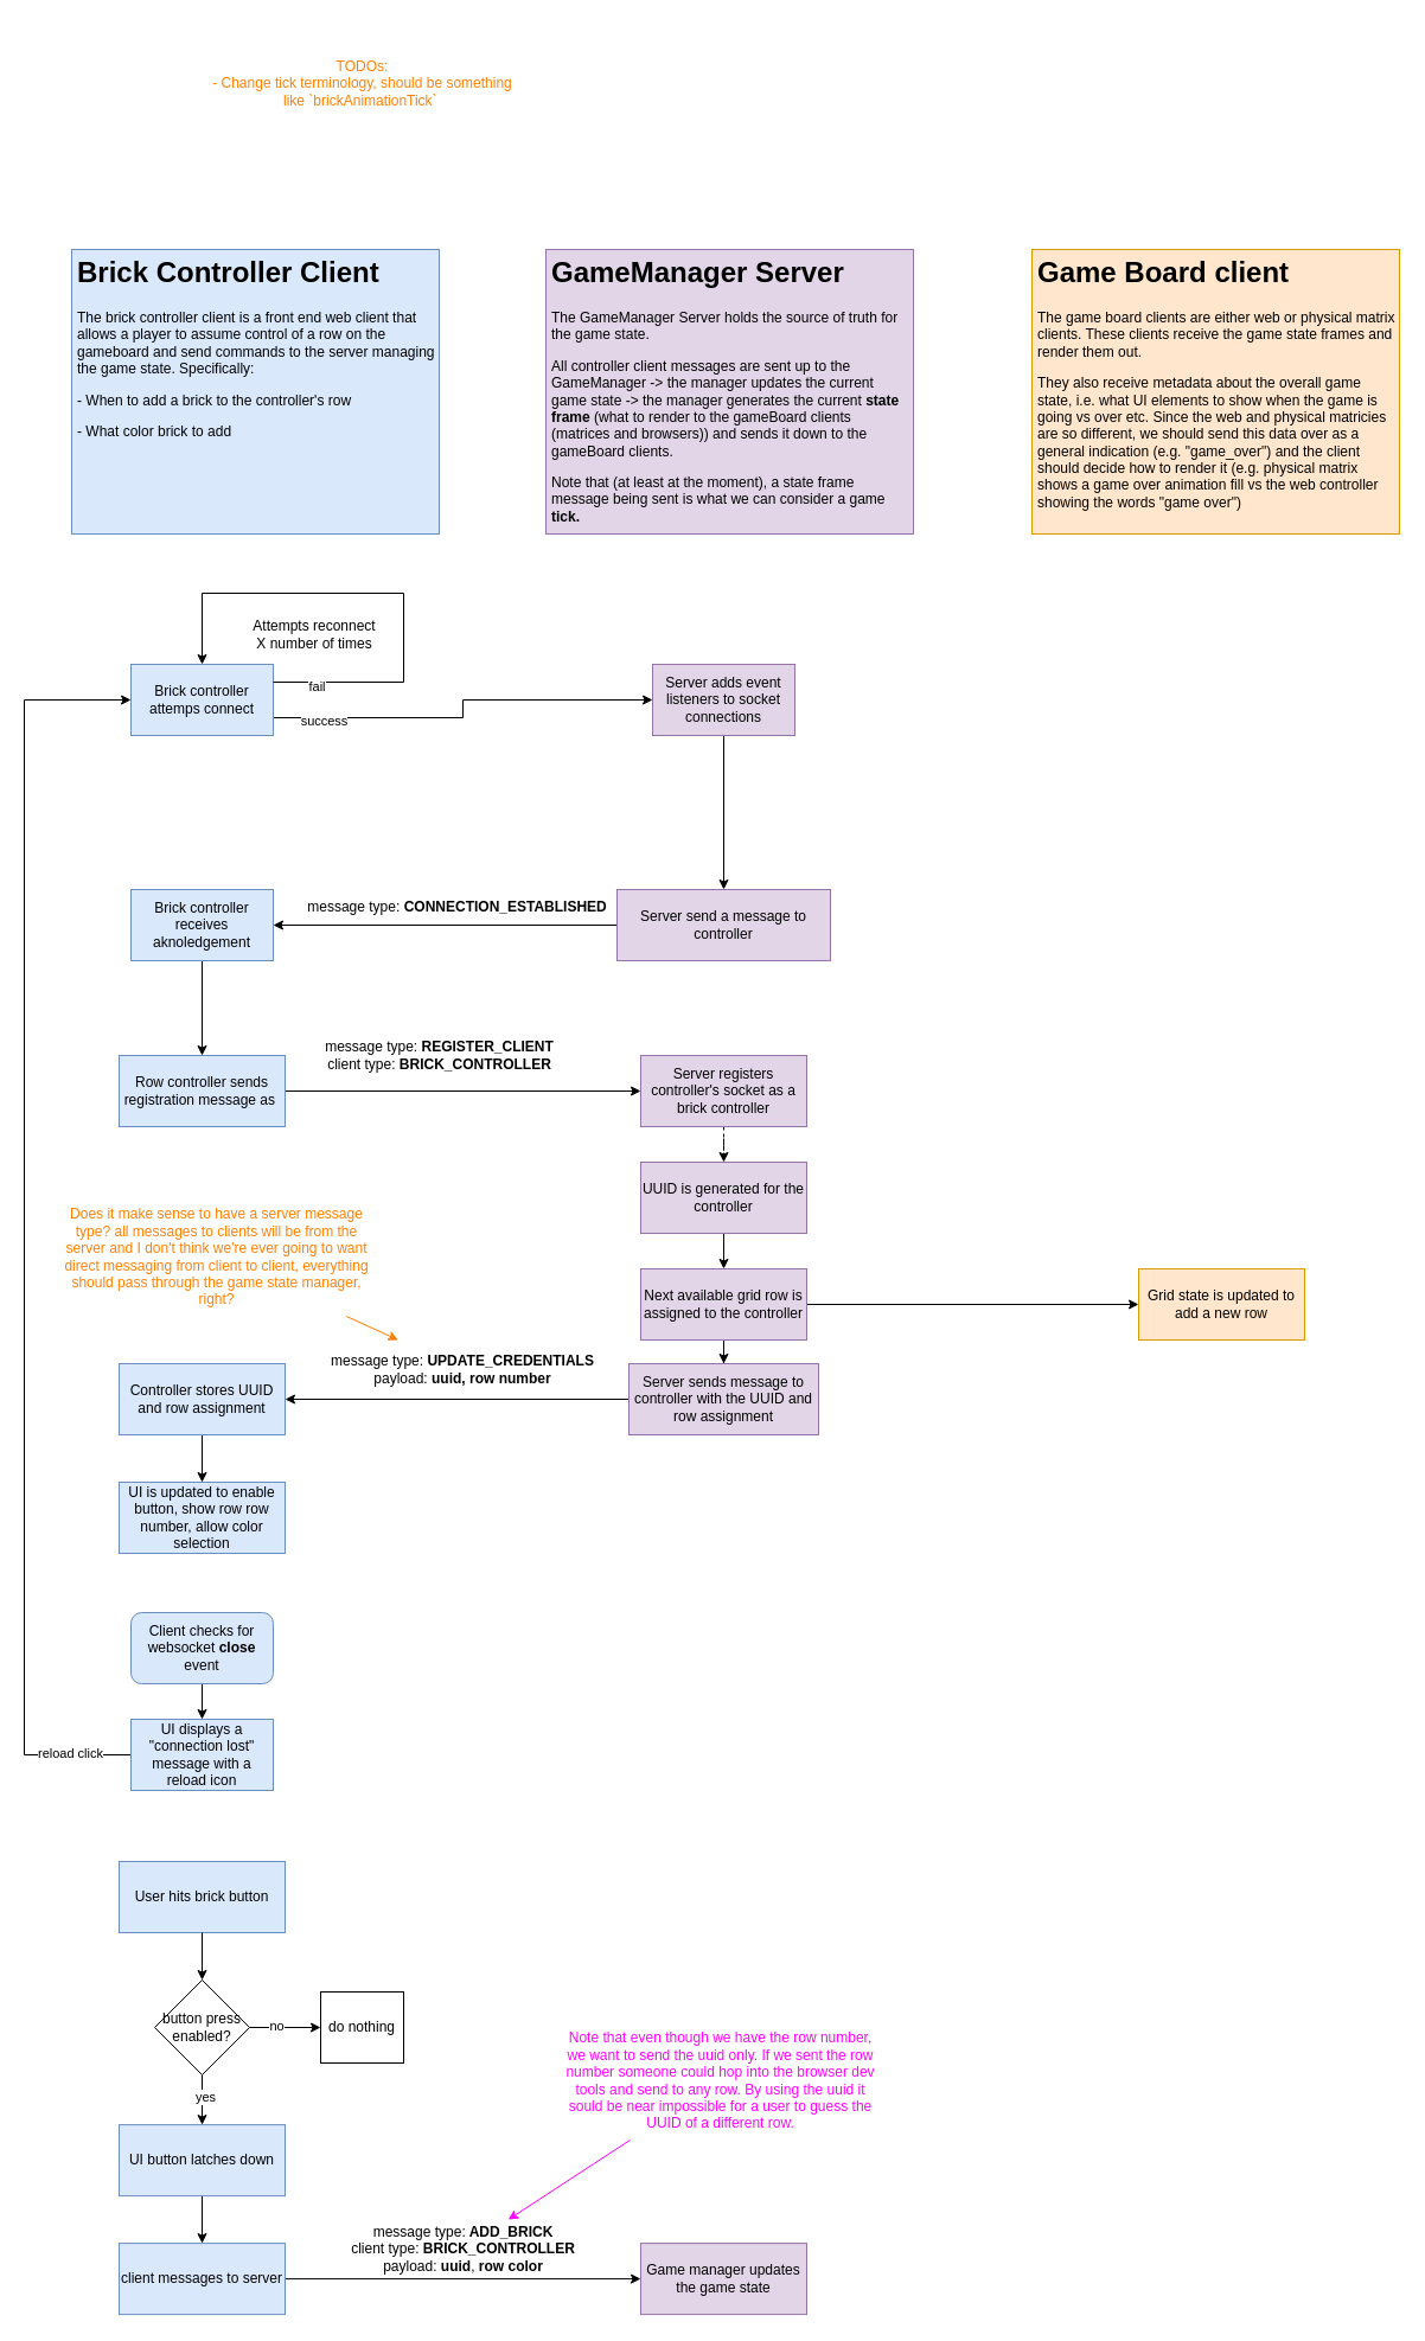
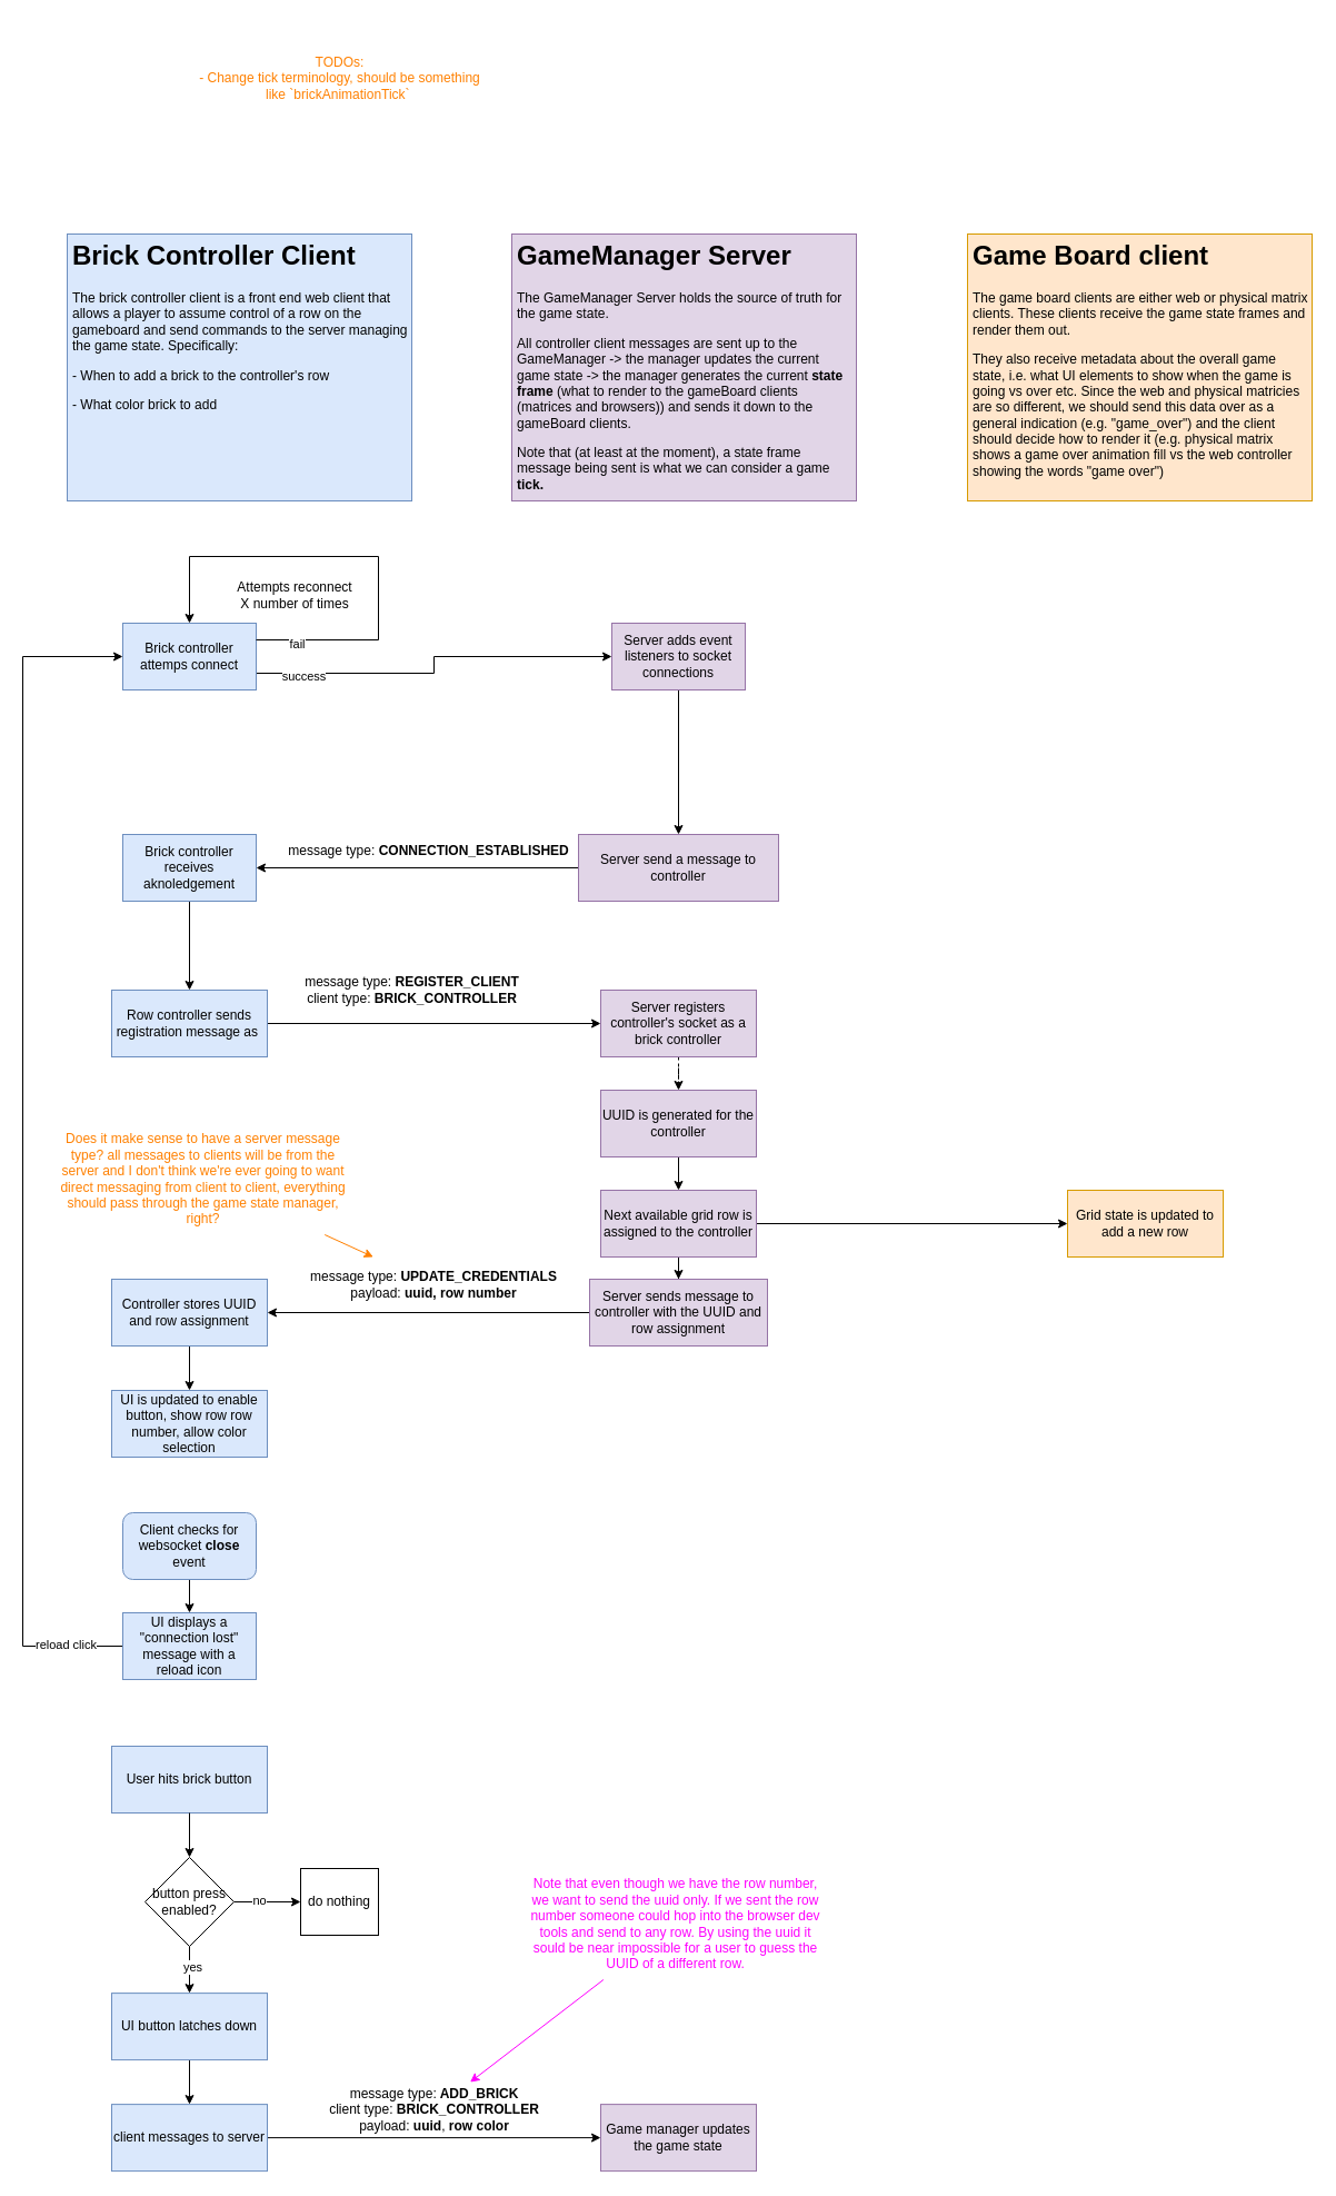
  <mxCell id="0" />
  <mxCell id="1" parent="0" />
  <mxCell id="2" value="" style="edgeStyle=orthogonalEdgeStyle;rounded=0;orthogonalLoop=1;jettySize=auto;html=1;exitX=1;exitY=0.75;exitDx=0;exitDy=0;" edge="1" parent="1" source="4" target="20"><mxGeometry relative="1" as="geometry"><mxPoint x="370" y="650" as="sourcePoint" /><mxPoint x="550" y="590" as="targetPoint" /></mxGeometry></mxCell>
  <mxCell id="3" value="success" style="edgeLabel;html=1;align=center;verticalAlign=middle;resizable=0;points=[];" vertex="1" connectable="0" parent="2"><mxGeometry x="-0.747" y="-2" relative="1" as="geometry"><mxPoint as="offset" /></mxGeometry></mxCell>
  <mxCell id="4" value="Brick controller attemps connect" style="rounded=0;whiteSpace=wrap;html=1;fillColor=#dae8fc;strokeColor=#6c8ebf;" vertex="1" parent="1"><mxGeometry x="110" y="560" width="120" height="60" as="geometry" /></mxCell>
  <mxCell id="5" value="" style="edgeStyle=orthogonalEdgeStyle;rounded=0;orthogonalLoop=1;jettySize=auto;html=1;" edge="1" parent="1" source="20" target="11"><mxGeometry relative="1" as="geometry" /></mxCell>
  <mxCell id="6" style="edgeStyle=orthogonalEdgeStyle;rounded=0;orthogonalLoop=1;jettySize=auto;html=1;exitX=0.5;exitY=1;exitDx=0;exitDy=0;" edge="1" parent="1" source="4" target="4"><mxGeometry relative="1" as="geometry" /></mxCell>
  <mxCell id="7" style="edgeStyle=orthogonalEdgeStyle;rounded=0;orthogonalLoop=1;jettySize=auto;html=1;exitX=1;exitY=0.25;exitDx=0;exitDy=0;" edge="1" parent="1" source="4"><mxGeometry relative="1" as="geometry"><mxPoint x="170" y="560" as="targetPoint" /><Array as="points"><mxPoint x="340" y="575" /><mxPoint x="340" y="500" /><mxPoint x="170" y="500" /></Array></mxGeometry></mxCell>
  <mxCell id="8" value="fail" style="edgeLabel;html=1;align=center;verticalAlign=middle;resizable=0;points=[];" vertex="1" connectable="0" parent="7"><mxGeometry x="-0.828" y="-3" relative="1" as="geometry"><mxPoint as="offset" /></mxGeometry></mxCell>
  <mxCell id="9" value="Attempts reconnect X number of times" style="text;html=1;strokeColor=none;fillColor=none;align=center;verticalAlign=middle;whiteSpace=wrap;rounded=0;" vertex="1" parent="1"><mxGeometry x="210" y="520" width="110" height="30" as="geometry" /></mxCell>
  <mxCell id="10" style="edgeStyle=orthogonalEdgeStyle;rounded=0;orthogonalLoop=1;jettySize=auto;html=1;" edge="1" parent="1" source="11" target="13"><mxGeometry relative="1" as="geometry" /></mxCell>
  <mxCell id="11" value="Server send a message to controller" style="rounded=0;whiteSpace=wrap;html=1;fillColor=#e1d5e7;strokeColor=#9673a6;" vertex="1" parent="1"><mxGeometry x="520" y="750" width="180" height="60" as="geometry" /></mxCell>
  <mxCell id="12" value="" style="edgeStyle=orthogonalEdgeStyle;rounded=0;orthogonalLoop=1;jettySize=auto;html=1;" edge="1" parent="1" source="13" target="17"><mxGeometry relative="1" as="geometry" /></mxCell>
  <mxCell id="13" value="Brick controller receives aknoledgement" style="rounded=0;whiteSpace=wrap;html=1;fillColor=#dae8fc;strokeColor=#6c8ebf;" vertex="1" parent="1"><mxGeometry x="110" y="750" width="120" height="60" as="geometry" /></mxCell>
  <mxCell id="14" value="&lt;h1&gt;Brick Controller Client&lt;/h1&gt;&lt;p&gt;The brick controller client is a front end web client that allows a player to assume control of a row on the gameboard and send commands to the server managing the game state. Specifically:&lt;/p&gt;&lt;p&gt;- When to add a brick to the controller's row&lt;/p&gt;&lt;p&gt;- What color brick to add&lt;/p&gt;" style="text;html=1;strokeColor=#6c8ebf;fillColor=#dae8fc;spacing=5;spacingTop=-20;whiteSpace=wrap;overflow=hidden;rounded=0;" vertex="1" parent="1"><mxGeometry x="60" y="210" width="310" height="240" as="geometry" /></mxCell>
  <mxCell id="15" value="&lt;h1&gt;GameManager Server&amp;nbsp;&lt;/h1&gt;&lt;p&gt;The GameManager Server holds the source of truth for the game state.&amp;nbsp;&lt;/p&gt;&lt;p&gt;&lt;span&gt;All controller client messages are sent up to the GameManager -&amp;gt; the manager updates the current game state -&amp;gt; the manager generates the current &lt;b&gt;state frame&lt;/b&gt; (what to render to the gameBoard clients (matrices and browsers)) and sends it down to the gameBoard clients.&lt;/span&gt;&lt;br&gt;&lt;/p&gt;&lt;p&gt;&lt;span&gt;Note that (at least at the moment), a state frame message being sent is what we can consider a game &lt;b&gt;tick.&lt;/b&gt;&lt;/span&gt;&lt;/p&gt;" style="text;html=1;strokeColor=#9673a6;fillColor=#e1d5e7;spacing=5;spacingTop=-20;whiteSpace=wrap;overflow=hidden;rounded=0;" vertex="1" parent="1"><mxGeometry x="460" y="210" width="310" height="240" as="geometry" /></mxCell>
  <mxCell id="16" value="" style="edgeStyle=orthogonalEdgeStyle;rounded=0;orthogonalLoop=1;jettySize=auto;html=1;" edge="1" parent="1" source="17" target="19"><mxGeometry relative="1" as="geometry" /></mxCell>
  <mxCell id="17" value="Row controller sends registration message as&amp;nbsp;" style="rounded=0;whiteSpace=wrap;html=1;fillColor=#dae8fc;strokeColor=#6c8ebf;" vertex="1" parent="1"><mxGeometry x="100" y="890" width="140" height="60" as="geometry" /></mxCell>
  <mxCell id="18" value="" style="edgeStyle=orthogonalEdgeStyle;rounded=0;orthogonalLoop=1;jettySize=auto;html=1;dashed=1;" edge="1" parent="1" source="19" target="22"><mxGeometry relative="1" as="geometry" /></mxCell>
  <mxCell id="19" value="Server registers controller's socket as a brick controller" style="rounded=0;whiteSpace=wrap;html=1;fillColor=#e1d5e7;strokeColor=#9673a6;" vertex="1" parent="1"><mxGeometry x="540" y="890" width="140" height="60" as="geometry" /></mxCell>
  <mxCell id="20" value="&lt;span&gt;Server adds event listeners to socket connections&lt;/span&gt;" style="rounded=0;whiteSpace=wrap;html=1;fillColor=#e1d5e7;strokeColor=#9673a6;" vertex="1" parent="1"><mxGeometry x="550" y="560" width="120" height="60" as="geometry" /></mxCell>
  <mxCell id="21" value="" style="edgeStyle=orthogonalEdgeStyle;rounded=0;orthogonalLoop=1;jettySize=auto;html=1;" edge="1" parent="1" source="22" target="25"><mxGeometry relative="1" as="geometry" /></mxCell>
  <mxCell id="22" value="UUID is generated for the controller" style="rounded=0;whiteSpace=wrap;html=1;fillColor=#e1d5e7;strokeColor=#9673a6;" vertex="1" parent="1"><mxGeometry x="540" y="980" width="140" height="60" as="geometry" /></mxCell>
  <mxCell id="23" value="" style="edgeStyle=orthogonalEdgeStyle;rounded=0;orthogonalLoop=1;jettySize=auto;html=1;" edge="1" parent="1" source="25" target="26"><mxGeometry relative="1" as="geometry" /></mxCell>
  <mxCell id="24" value="" style="edgeStyle=orthogonalEdgeStyle;rounded=0;orthogonalLoop=1;jettySize=auto;html=1;" edge="1" parent="1" source="25" target="28"><mxGeometry relative="1" as="geometry" /></mxCell>
  <mxCell id="25" value="Next available grid row is assigned to the controller" style="rounded=0;whiteSpace=wrap;html=1;fillColor=#e1d5e7;strokeColor=#9673a6;" vertex="1" parent="1"><mxGeometry x="540" y="1070" width="140" height="60" as="geometry" /></mxCell>
  <mxCell id="26" value="Grid state is updated to add a new row" style="rounded=0;whiteSpace=wrap;html=1;fillColor=#ffe6cc;strokeColor=#d79b00;" vertex="1" parent="1"><mxGeometry x="960" y="1070" width="140" height="60" as="geometry" /></mxCell>
  <mxCell id="27" value="" style="edgeStyle=orthogonalEdgeStyle;rounded=0;orthogonalLoop=1;jettySize=auto;html=1;" edge="1" parent="1" source="28" target="30"><mxGeometry relative="1" as="geometry" /></mxCell>
  <mxCell id="28" value="Server sends&lt;b&gt;&amp;nbsp;&lt;/b&gt;message&amp;nbsp;to controller with the UUID and row assignment" style="rounded=0;whiteSpace=wrap;html=1;fillColor=#e1d5e7;strokeColor=#9673a6;" vertex="1" parent="1"><mxGeometry x="530" y="1150" width="160" height="60" as="geometry" /></mxCell>
  <mxCell id="29" value="" style="edgeStyle=orthogonalEdgeStyle;rounded=0;orthogonalLoop=1;jettySize=auto;html=1;" edge="1" parent="1" source="30" target="31"><mxGeometry relative="1" as="geometry" /></mxCell>
  <mxCell id="30" value="Controller stores UUID and row assignment" style="rounded=0;whiteSpace=wrap;html=1;fillColor=#dae8fc;strokeColor=#6c8ebf;" vertex="1" parent="1"><mxGeometry x="100" y="1150" width="140" height="60" as="geometry" /></mxCell>
  <mxCell id="31" value="UI is updated to enable button, show row row number, allow color selection" style="rounded=0;whiteSpace=wrap;html=1;fillColor=#dae8fc;strokeColor=#6c8ebf;" vertex="1" parent="1"><mxGeometry x="100" y="1250" width="140" height="60" as="geometry" /></mxCell>
  <mxCell id="32" value="" style="edgeStyle=orthogonalEdgeStyle;rounded=0;orthogonalLoop=1;jettySize=auto;html=1;" edge="1" parent="1" source="33" target="34"><mxGeometry relative="1" as="geometry" /></mxCell>
  <mxCell id="33" value="client messages to server" style="rounded=0;whiteSpace=wrap;html=1;fillColor=#dae8fc;strokeColor=#6c8ebf;" vertex="1" parent="1"><mxGeometry x="100" y="1892.11" width="140" height="60" as="geometry" /></mxCell>
  <mxCell id="34" value="Game manager updates the game state" style="rounded=0;whiteSpace=wrap;html=1;fillColor=#e1d5e7;strokeColor=#9673a6;" vertex="1" parent="1"><mxGeometry x="540" y="1892.11" width="140" height="60" as="geometry" /></mxCell>
  <mxCell id="35" value="message type:&amp;nbsp;&lt;b&gt;UPDATE_CREDENTIALS&lt;/b&gt;&lt;br&gt;payload: &lt;b&gt;uuid, row number&lt;/b&gt;&lt;br&gt;" style="text;html=1;strokeColor=none;fillColor=none;align=center;verticalAlign=middle;whiteSpace=wrap;rounded=0;" vertex="1" parent="1"><mxGeometry x="260" y="1130" width="260" height="50" as="geometry" /></mxCell>
  <mxCell id="36" value="message type:&lt;b&gt; REGISTER_CLIENT&lt;/b&gt;&lt;br&gt;client type:&amp;nbsp;&lt;b&gt;BRICK_CONTROLLER&lt;/b&gt;" style="text;html=1;align=center;verticalAlign=middle;resizable=0;points=[];autosize=1;" vertex="1" parent="1"><mxGeometry x="265" y="875" width="210" height="30" as="geometry" /></mxCell>
  <mxCell id="37" style="rounded=0;orthogonalLoop=1;jettySize=auto;html=1;fontColor=#FF8000;strokeColor=#FF8000;" edge="1" parent="1" source="38" target="35"><mxGeometry relative="1" as="geometry" /></mxCell>
  <mxCell id="38" value="Does it make sense to have a server message type? all messages to clients will be from the server and I don't think we're ever going to want direct messaging from client to client, everything should pass through the game state manager, right?" style="text;html=1;strokeColor=none;fillColor=none;align=center;verticalAlign=middle;whiteSpace=wrap;rounded=0;fontColor=#FF8000;" vertex="1" parent="1"><mxGeometry x="50" y="1010" width="265" height="100" as="geometry" /></mxCell>
  <mxCell id="39" value="message type:&lt;b&gt; ADD_BRICK&lt;/b&gt;&lt;br&gt;client type:&amp;nbsp;&lt;b&gt;BRICK_CONTROLLER&lt;/b&gt;&lt;br&gt;payload: &lt;b&gt;uuid&lt;/b&gt;,&amp;nbsp;&lt;b&gt;row color&lt;/b&gt;" style="text;html=1;align=center;verticalAlign=middle;resizable=0;points=[];autosize=1;" vertex="1" parent="1"><mxGeometry x="290" y="1872.11" width="200" height="50" as="geometry" /></mxCell>
  <mxCell id="40" style="edgeStyle=none;rounded=0;orthogonalLoop=1;jettySize=auto;html=1;fontColor=#FF8000;strokeColor=#FF00FF;" edge="1" parent="1" source="41" target="39"><mxGeometry relative="1" as="geometry"><mxPoint x="552.155" y="1802.11" as="sourcePoint" /></mxGeometry></mxCell>
- <mxCell id="41" value="Note that even though we have the row number, we want to send the uuid only. If we sent the row number someone could hop into the browser dev tools and send to any row. By using the uuid it sould be near impossible for a user to guess the UUID of a different row." style="text;html=1;strokeColor=none;fillColor=none;align=center;verticalAlign=middle;whiteSpace=wrap;rounded=0;fontColor=#FF00FF;" vertex="1" parent="1"><mxGeometry x="475" y="1705" width="265" height="100" as="geometry" /></mxCell>
+ <mxCell id="41" value="Note that even though we have the row number, we want to send the uuid only. If we sent the row number someone could hop into the browser dev tools and send to any row. By using the uuid it sould be near impossible for a user to guess the UUID of a different row." style="text;html=1;strokeColor=none;fillColor=none;align=center;verticalAlign=middle;whiteSpace=wrap;rounded=0;fontColor=#FF00FF;" vertex="1" parent="1"><mxGeometry x="475" y="1680" width="265" height="100" as="geometry" /></mxCell>
  <mxCell id="42" value="" style="edgeStyle=none;rounded=0;orthogonalLoop=1;jettySize=auto;html=1;strokeColor=#000000;fontColor=#FF00FF;exitX=0.5;exitY=1;exitDx=0;exitDy=0;" edge="1" parent="1" source="49" target="46"><mxGeometry relative="1" as="geometry"><mxPoint x="172.895" y="1770.005" as="sourcePoint" /></mxGeometry></mxCell>
  <mxCell id="43" value="yes" style="edgeLabel;html=1;align=center;verticalAlign=middle;resizable=0;points=[];fontColor=#000000;" vertex="1" connectable="0" parent="42"><mxGeometry x="-0.153" y="2" relative="1" as="geometry"><mxPoint as="offset" /></mxGeometry></mxCell>
  <mxCell id="44" value="User hits brick button" style="rounded=0;whiteSpace=wrap;html=1;fillColor=#dae8fc;strokeColor=#6c8ebf;" vertex="1" parent="1"><mxGeometry x="100" y="1570" width="140" height="60" as="geometry" /></mxCell>
  <mxCell id="45" value="" style="edgeStyle=none;rounded=0;orthogonalLoop=1;jettySize=auto;html=1;strokeColor=#000000;fontColor=#FF00FF;" edge="1" parent="1" source="46" target="33"><mxGeometry relative="1" as="geometry" /></mxCell>
  <mxCell id="46" value="UI button latches down" style="rounded=0;whiteSpace=wrap;html=1;fillColor=#dae8fc;strokeColor=#6c8ebf;" vertex="1" parent="1"><mxGeometry x="100" y="1792.11" width="140" height="60" as="geometry" /></mxCell>
  <mxCell id="47" value="" style="edgeStyle=orthogonalEdgeStyle;rounded=0;orthogonalLoop=1;jettySize=auto;html=1;strokeColor=#000000;fontColor=#000000;" edge="1" parent="1" source="49" target="51"><mxGeometry relative="1" as="geometry" /></mxCell>
  <mxCell id="48" value="no" style="edgeLabel;html=1;align=center;verticalAlign=middle;resizable=0;points=[];fontColor=#000000;" vertex="1" connectable="0" parent="47"><mxGeometry x="-0.267" y="2" relative="1" as="geometry"><mxPoint as="offset" /></mxGeometry></mxCell>
  <mxCell id="49" value="button press enabled?" style="rhombus;whiteSpace=wrap;html=1;" vertex="1" parent="1"><mxGeometry x="130" y="1670" width="80" height="80" as="geometry" /></mxCell>
  <mxCell id="50" value="" style="edgeStyle=none;rounded=0;orthogonalLoop=1;jettySize=auto;html=1;strokeColor=#000000;fontColor=#FF00FF;" edge="1" parent="1" source="44" target="49"><mxGeometry relative="1" as="geometry"><mxPoint x="170" y="1630" as="sourcePoint" /><mxPoint x="170" y="1730" as="targetPoint" /></mxGeometry></mxCell>
  <mxCell id="51" value="do nothing" style="whiteSpace=wrap;html=1;" vertex="1" parent="1"><mxGeometry x="270" y="1680" width="70" height="60" as="geometry" /></mxCell>
  <mxCell id="52" value="&lt;h1&gt;Game Board client&amp;nbsp;&lt;/h1&gt;&lt;p&gt;The game board clients are either web or physical matrix clients. These clients receive the game state frames and render them out.&amp;nbsp;&lt;/p&gt;&lt;p&gt;They also receive metadata about the overall game state, i.e. what UI elements to show when the game is going vs over etc. Since the web and physical matricies are so different, we should send this data over as a general indication (e.g. &quot;game_over&quot;) and the client should decide how to render it (e.g. physical matrix shows a game over animation fill vs the web controller showing the words &quot;game over&quot;)&lt;/p&gt;" style="text;html=1;strokeColor=#d79b00;fillColor=#ffe6cc;spacing=5;spacingTop=-20;whiteSpace=wrap;overflow=hidden;rounded=0;" vertex="1" parent="1"><mxGeometry x="870" y="210" width="310" height="240" as="geometry" /></mxCell>
  <mxCell id="53" value="message type:&lt;b&gt; CONNECTION_ESTABLISHED&lt;/b&gt;" style="text;html=1;align=center;verticalAlign=middle;resizable=0;points=[];autosize=1;" vertex="1" parent="1"><mxGeometry x="250" y="755" width="270" height="20" as="geometry" /></mxCell>
  <mxCell id="54" value="TODOs:&lt;br&gt;- Change tick terminology, should be something like `brickAnimationTick`&amp;nbsp;" style="text;html=1;strokeColor=none;fillColor=none;align=center;verticalAlign=middle;whiteSpace=wrap;rounded=0;fontColor=#FF8000;" vertex="1" parent="1"><mxGeometry x="172.5" y="20" width="265" height="100" as="geometry" /></mxCell>
  <mxCell id="55" value="" style="edgeStyle=orthogonalEdgeStyle;rounded=0;orthogonalLoop=1;jettySize=auto;html=1;strokeColor=#000000;fontColor=#000000;" edge="1" parent="1" source="56" target="59"><mxGeometry relative="1" as="geometry" /></mxCell>
  <mxCell id="56" value="Client checks for websocket &lt;b&gt;close&lt;/b&gt; event" style="whiteSpace=wrap;html=1;strokeColor=#6c8ebf;fillColor=#dae8fc;rounded=1;" vertex="1" parent="1"><mxGeometry x="110" y="1360" width="120" height="60" as="geometry" /></mxCell>
  <mxCell id="57" style="edgeStyle=orthogonalEdgeStyle;rounded=0;orthogonalLoop=1;jettySize=auto;html=1;strokeColor=#000000;fontColor=#000000;" edge="1" parent="1" source="59" target="4"><mxGeometry relative="1" as="geometry"><Array as="points"><mxPoint x="20" y="1480" /><mxPoint x="20" y="590" /></Array></mxGeometry></mxCell>
  <mxCell id="58" value="reload click" style="edgeLabel;html=1;align=center;verticalAlign=middle;resizable=0;points=[];fontColor=#000000;" vertex="1" connectable="0" parent="57"><mxGeometry x="-0.903" y="-2" relative="1" as="geometry"><mxPoint as="offset" /></mxGeometry></mxCell>
  <mxCell id="59" value="UI displays a &quot;connection lost&quot; message with a reload icon" style="whiteSpace=wrap;html=1;rounded=0;strokeColor=#6c8ebf;fillColor=#dae8fc;" vertex="1" parent="1"><mxGeometry x="110" y="1450" width="120" height="60" as="geometry" /></mxCell>
